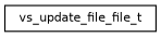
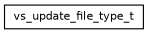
  digraph {
    rankdir=LR
-   n1 [color=black fillcolor=white fontname=Helvetica fontsize=10 height=0.2 label=vs_update_file_file_t shape=record style=filled width=0.4]
+   n1 [color=black fillcolor=white fontname=Helvetica fontsize=10 height=0.2 label=vs_update_file_type_t shape=record style=filled width=0.4]
  }
